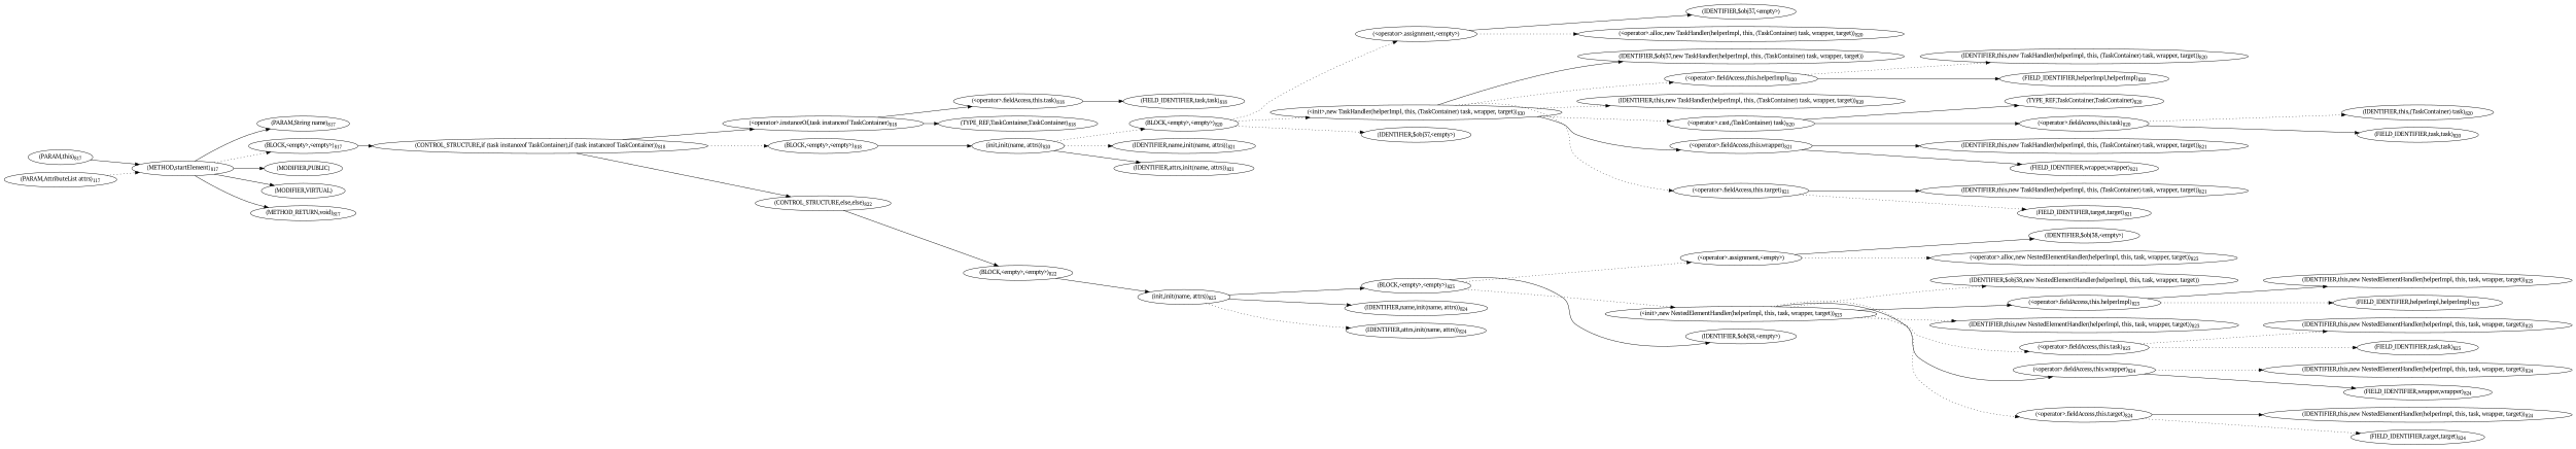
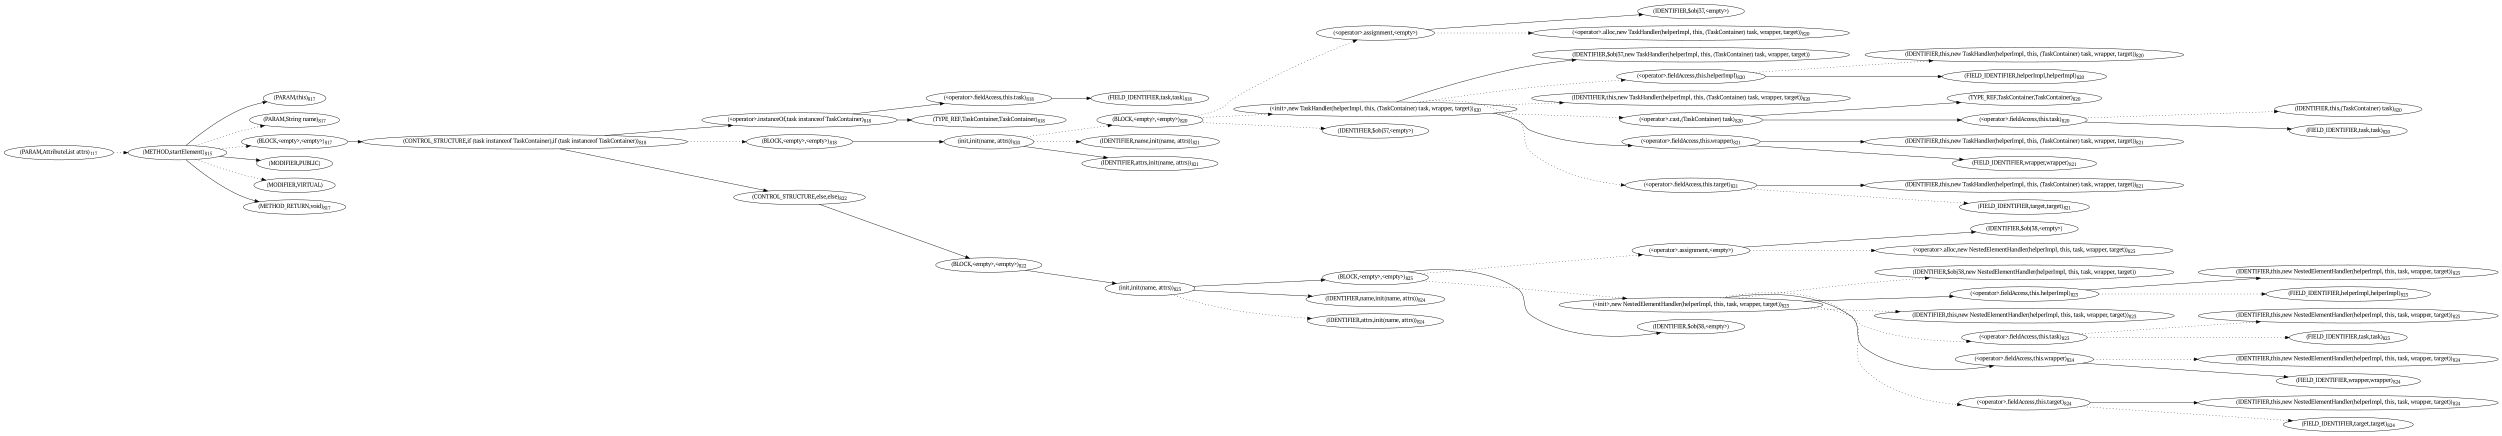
  digraph {
    fontname="PT Serif"
    rankdir=LR
    node [fontname="PT Serif"]
    edge [fontname="PT Serif" style=solid]
-   n1 [label=<(METHOD,startElement)<SUB>817</SUB>>]
+   n1 [label=<(METHOD,startElement)<SUB>815</SUB>>]
    n2 [label=<(PARAM,this)<SUB>817</SUB>>]
    n3 [label=<(PARAM,String name)<SUB>817</SUB>>]
    n4 [label=<(BLOCK,&lt;empty&gt;,&lt;empty&gt;)<SUB>817</SUB>>]
    n5 [label=<(MODIFIER,PUBLIC)>]
    n6 [label=<(MODIFIER,VIRTUAL)>]
    n7 [label=<(METHOD_RETURN,void)<SUB>817</SUB>>]
    n8 [label=<(PARAM,AttributeList attrs)<SUB>117</SUB>>]
    n9 [label=<(CONTROL_STRUCTURE,if (task instanceof TaskContainer),if (task instanceof TaskContainer))<SUB>818</SUB>>]
    n10 [label=<(&lt;operator&gt;.instanceOf,task instanceof TaskContainer)<SUB>818</SUB>>]
    n11 [label=<(BLOCK,&lt;empty&gt;,&lt;empty&gt;)<SUB>818</SUB>>]
    n12 [label=<(CONTROL_STRUCTURE,else,else)<SUB>822</SUB>>]
    n13 [label=<(&lt;operator&gt;.fieldAccess,this.task)<SUB>818</SUB>>]
    n14 [label=<(TYPE_REF,TaskContainer,TaskContainer)<SUB>818</SUB>>]
    n15 [label=<(init,init(name, attrs))<SUB>820</SUB>>]
    n16 [label=<(BLOCK,&lt;empty&gt;,&lt;empty&gt;)<SUB>822</SUB>>]
    n17 [label=<(FIELD_IDENTIFIER,task,task)<SUB>818</SUB>>]
    n18 [label=<(BLOCK,&lt;empty&gt;,&lt;empty&gt;)<SUB>820</SUB>>]
    n19 [label=<(IDENTIFIER,name,init(name, attrs))<SUB>821</SUB>>]
    n20 [label=<(IDENTIFIER,attrs,init(name, attrs))<SUB>821</SUB>>]
    n21 [label=<(&lt;operator&gt;.assignment,&lt;empty&gt;)>]
    n22 [label=<(&lt;init&gt;,new TaskHandler(helperImpl, this, (TaskContainer) task, wrapper, target))<SUB>820</SUB>>]
    n23 [label=<(IDENTIFIER,$obj37,&lt;empty&gt;)>]
    n24 [label=<(IDENTIFIER,$obj37,&lt;empty&gt;)>]
    n25 [label=<(&lt;operator&gt;.alloc,new TaskHandler(helperImpl, this, (TaskContainer) task, wrapper, target))<SUB>820</SUB>>]
    n26 [label=<(IDENTIFIER,$obj37,new TaskHandler(helperImpl, this, (TaskContainer) task, wrapper, target))>]
    n27 [label=<(&lt;operator&gt;.fieldAccess,this.helperImpl)<SUB>820</SUB>>]
    n28 [label=<(IDENTIFIER,this,new TaskHandler(helperImpl, this, (TaskContainer) task, wrapper, target))<SUB>820</SUB>>]
    n29 [label=<(&lt;operator&gt;.cast,(TaskContainer) task)<SUB>820</SUB>>]
    n30 [label=<(&lt;operator&gt;.fieldAccess,this.wrapper)<SUB>821</SUB>>]
    n31 [label=<(&lt;operator&gt;.fieldAccess,this.target)<SUB>821</SUB>>]
    n32 [label=<(IDENTIFIER,this,new TaskHandler(helperImpl, this, (TaskContainer) task, wrapper, target))<SUB>820</SUB>>]
    n33 [label=<(FIELD_IDENTIFIER,helperImpl,helperImpl)<SUB>820</SUB>>]
    n34 [label=<(TYPE_REF,TaskContainer,TaskContainer)<SUB>820</SUB>>]
    n35 [label=<(&lt;operator&gt;.fieldAccess,this.task)<SUB>820</SUB>>]
    n36 [label=<(IDENTIFIER,this,new TaskHandler(helperImpl, this, (TaskContainer) task, wrapper, target))<SUB>821</SUB>>]
    n37 [label=<(FIELD_IDENTIFIER,wrapper,wrapper)<SUB>821</SUB>>]
    n38 [label=<(IDENTIFIER,this,new TaskHandler(helperImpl, this, (TaskContainer) task, wrapper, target))<SUB>821</SUB>>]
    n39 [label=<(FIELD_IDENTIFIER,target,target)<SUB>821</SUB>>]
    n40 [label=<(IDENTIFIER,this,(TaskContainer) task)<SUB>820</SUB>>]
    n41 [label=<(FIELD_IDENTIFIER,task,task)<SUB>820</SUB>>]
    n42 [label=<(init,init(name, attrs))<SUB>823</SUB>>]
    n43 [label=<(BLOCK,&lt;empty&gt;,&lt;empty&gt;)<SUB>823</SUB>>]
    n44 [label=<(IDENTIFIER,name,init(name, attrs))<SUB>824</SUB>>]
    n45 [label=<(IDENTIFIER,attrs,init(name, attrs))<SUB>824</SUB>>]
    n46 [label=<(&lt;operator&gt;.assignment,&lt;empty&gt;)>]
    n47 [label=<(&lt;init&gt;,new NestedElementHandler(helperImpl, this, task, wrapper, target))<SUB>823</SUB>>]
    n48 [label=<(IDENTIFIER,$obj38,&lt;empty&gt;)>]
    n49 [label=<(IDENTIFIER,$obj38,&lt;empty&gt;)>]
    n50 [label=<(&lt;operator&gt;.alloc,new NestedElementHandler(helperImpl, this, task, wrapper, target))<SUB>823</SUB>>]
    n51 [label=<(IDENTIFIER,$obj38,new NestedElementHandler(helperImpl, this, task, wrapper, target))>]
    n52 [label=<(&lt;operator&gt;.fieldAccess,this.helperImpl)<SUB>823</SUB>>]
    n53 [label=<(IDENTIFIER,this,new NestedElementHandler(helperImpl, this, task, wrapper, target))<SUB>823</SUB>>]
    n54 [label=<(&lt;operator&gt;.fieldAccess,this.task)<SUB>823</SUB>>]
    n55 [label=<(&lt;operator&gt;.fieldAccess,this.wrapper)<SUB>824</SUB>>]
    n56 [label=<(&lt;operator&gt;.fieldAccess,this.target)<SUB>824</SUB>>]
    n57 [label=<(IDENTIFIER,this,new NestedElementHandler(helperImpl, this, task, wrapper, target))<SUB>823</SUB>>]
    n58 [label=<(FIELD_IDENTIFIER,helperImpl,helperImpl)<SUB>823</SUB>>]
    n59 [label=<(IDENTIFIER,this,new NestedElementHandler(helperImpl, this, task, wrapper, target))<SUB>823</SUB>>]
    n60 [label=<(FIELD_IDENTIFIER,task,task)<SUB>823</SUB>>]
    n61 [label=<(IDENTIFIER,this,new NestedElementHandler(helperImpl, this, task, wrapper, target))<SUB>824</SUB>>]
    n62 [label=<(FIELD_IDENTIFIER,wrapper,wrapper)<SUB>824</SUB>>]
    n63 [label=<(IDENTIFIER,this,new NestedElementHandler(helperImpl, this, task, wrapper, target))<SUB>824</SUB>>]
    n64 [label=<(FIELD_IDENTIFIER,target,target)<SUB>824</SUB>>]
-   n2 -> n1
-   n1 -> n3
+   n1 -> n2
+   n1 -> n3 [style=dotted]
    n1 -> n4 [style=dotted]
    n1 -> n5
-   n1 -> n6
+   n1 -> n6 [style=dotted]
    n1 -> n7
    n4 -> n9
    n8 -> n1 [style=dotted]
    n9 -> n10
    n9 -> n11 [style=dotted]
    n9 -> n12
    n10 -> n13
    n10 -> n14
    n11 -> n15
    n12 -> n16
    n13 -> n17
    n15 -> n18 [style=dotted]
    n15 -> n19 [style=dotted]
    n15 -> n20
    n16 -> n42
    n18 -> n21 [style=dotted]
    n18 -> n22 [style=dotted]
    n18 -> n23 [style=dotted]
    n21 -> n24
    n21 -> n25 [style=dotted]
    n22 -> n26
    n22 -> n27 [style=dotted]
    n22 -> n28 [style=dotted]
    n22 -> n29 [style=dotted]
    n22 -> n30
    n22 -> n31 [style=dotted]
    n27 -> n32 [style=dotted]
    n27 -> n33
    n29 -> n34
    n29 -> n35
    n30 -> n36
    n30 -> n37
    n31 -> n38
    n31 -> n39 [style=dotted]
    n35 -> n40 [style=dotted]
    n35 -> n41
    n42 -> n43
    n42 -> n44
    n42 -> n45 [style=dotted]
    n43 -> n46 [style=dotted]
    n43 -> n47 [style=dotted]
    n43 -> n48
    n46 -> n49
    n46 -> n50 [style=dotted]
    n47 -> n51 [style=dotted]
    n47 -> n52
    n47 -> n53 [style=dotted]
    n47 -> n54 [style=dotted]
    n47 -> n55
    n47 -> n56 [style=dotted]
    n52 -> n57
    n52 -> n58 [style=dotted]
    n54 -> n59 [style=dotted]
    n54 -> n60 [style=dotted]
    n55 -> n61 [style=dotted]
    n55 -> n62
    n56 -> n63
    n56 -> n64 [style=dotted]
  }
